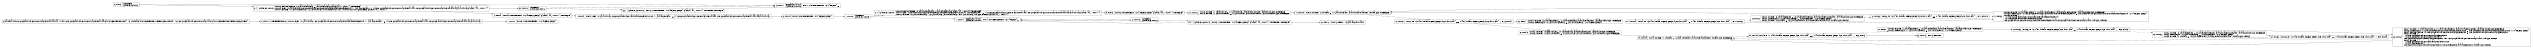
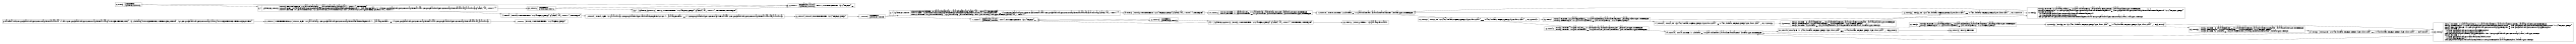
  digraph {
    rankdir=LR
    node [shape=record]
    n1 [label="{0\:\ 0x0000|MTH_ENTER_BLOCK\l|0x0000: IGET  (r0 I:java.util.Map\<com.google.android.gms.common.api.internal.BasePendingResult\<?\>, java.lang.Boolean\>) = (r4 I:com.google.android.gms.common.api.internal.zaab) com.google.android.gms.common.api.internal.zaab.zafj java.util.Map \l}"]
    n2 [label="{1\:\ 0x0002|0x0002: MONITOR_ENTER  (r0 I:?[OBJECT, ARRAY]) \l}"]
    n3 [label="{2\:\ 0x0003|SYNTHETIC\lSplitter:B:2:0x0003\l}"]
    n4 [label="{3\:\ ?|Splitter:B:2:0x0003\l|0x0003: NEW_INSTANCE  (r1 I:java.util.HashMap) =  java.util.HashMap A[Catch:\{ all \-\> 0x0077 \}, TRY_ENTER]\l0x0005: IGET  (r2 I:java.util.Map\<com.google.android.gms.common.api.internal.BasePendingResult\<?\>, java.lang.Boolean\>) = (r4 I:com.google.android.gms.common.api.internal.zaab) com.google.android.gms.common.api.internal.zaab.zafj java.util.Map A[Catch:\{ all \-\> 0x0077 \}]\l0x0007: INVOKE  (r1 I:java.util.HashMap), (r2 I:java.util.Map) java.util.HashMap.\<init\>(java.util.Map):void type: DIRECT A[Catch:\{ all \-\> 0x0077 \}]\l}"]
    n5 [label="{31\:\ 0x0077|ExcHandler: all null\lSplitter:B:2:0x0003\l|0x0077: MOVE_EXCEPTION  (r5 I:?[OBJECT]) =  \l}"]
    n6 [label="{4\:\ 0x000a|0x000a: MONITOR_EXIT  (r0 I:?[OBJECT, ARRAY]) A[Catch:\{ all \-\> 0x0077 \}, TRY_LEAVE]\l}"]
    n7 [label="{32\:\ 0x0078|SYNTHETIC\lSplitter:B:32:0x0078\l}"]
    n8 [label="{5\:\ 0x000b|0x000b: IGET  (r2 I:java.util.Map\<com.google.android.gms.tasks.TaskCompletionSource\<?\>, java.lang.Boolean\>) = (r4 I:com.google.android.gms.common.api.internal.zaab) com.google.android.gms.common.api.internal.zaab.zafk java.util.Map \l}"]
    n9 [label="{6\:\ 0x000d|0x000d: MONITOR_ENTER  (r2 I:?[OBJECT, ARRAY]) \l}"]
    n10 [label="{7\:\ 0x000e|SYNTHETIC\lSplitter:B:7:0x000e\l}"]
    n11 [label="{8\:\ ?|Splitter:B:7:0x000e\l|0x000e: NEW_INSTANCE  (r0 I:java.util.HashMap) =  java.util.HashMap A[Catch:\{ all \-\> 0x0074 \}, TRY_ENTER]\l0x0010: IGET  (r3 I:java.util.Map\<com.google.android.gms.tasks.TaskCompletionSource\<?\>, java.lang.Boolean\>) = (r4 I:com.google.android.gms.common.api.internal.zaab) com.google.android.gms.common.api.internal.zaab.zafk java.util.Map A[Catch:\{ all \-\> 0x0074 \}]\l0x0012: INVOKE  (r0 I:java.util.HashMap), (r3 I:java.util.Map) java.util.HashMap.\<init\>(java.util.Map):void type: DIRECT A[Catch:\{ all \-\> 0x0074 \}]\l}"]
    n12 [label="{27\:\ 0x0074|ExcHandler: all null\lSplitter:B:7:0x100e\l|0x0074: MOVE_EXCEPTION  (r5 I:?[OBJECT]) =  \l}"]
    n13 [label="{9\:\ 0x0015|0x0015: MONITOR_EXIT  (r2 I:?[OBJECT, ARRAY]) A[Catch:\{ all \-\> 0x0074 \}, TRY_LEAVE]\l}"]
    n14 [label="{28\:\ 0x0075|SYNTHETIC\lSplitter:B:28:0x0075\l}"]
    n15 [label="{10\:\ 0x0016|0x0016: INVOKE  (r1 I:java.util.Set) = (r1 I:java.util.Map) java.util.Map.entrySet():java.util.Set type: INTERFACE \l0x001a: INVOKE  (r1 I:java.util.Iterator) = (r1 I:java.util.Set) java.util.Set.iterator():java.util.Iterator type: INTERFACE \l}"]
    n16 [label="{11\:\ 0x001e|0x001e: INVOKE  (r2 I:boolean) = (r1 I:java.util.Iterator) java.util.Iterator.hasNext():boolean type: INTERFACE \l}"]
    n17 [label="{12\:\ 0x0022|0x0022: IF  (r2 I:?[int, boolean, OBJECT, ARRAY, byte, short, char]) == (0 ?[int, boolean, OBJECT, ARRAY, byte, short, char])  \-\> B:18:0x0042 \l}"]
    n18 [label="{13\:\ 0x0024|0x0024: INVOKE  (r2 I:java.lang.Object) = (r1 I:java.util.Iterator) java.util.Iterator.next():java.lang.Object type: INTERFACE \l0x0028: CHECK_CAST  (r2 I:java.util.Map$Entry) = (java.util.Map$Entry) (r2 I:?[OBJECT, ARRAY]) \l}"]
    n19 [label="{18\:\ 0x0042|0x0042: INVOKE  (r0 I:java.util.Set) = (r0 I:java.util.Map) java.util.Map.entrySet():java.util.Set type: INTERFACE \l0x0046: INVOKE  (r0 I:java.util.Iterator) = (r0 I:java.util.Set) java.util.Set.iterator():java.util.Iterator type: INTERFACE \l}"]
    n20 [label="{14\:\ 0x002a|0x002a: IF  (r5 I:?[int, boolean, OBJECT, ARRAY, byte, short, char]) != (0 ?[int, boolean, OBJECT, ARRAY, byte, short, char])  \-\> B:17:0x0038 \l}"]
    n21 [label="{19\:\ 0x004a|0x004a: INVOKE  (r1 I:boolean) = (r0 I:java.util.Iterator) java.util.Iterator.hasNext():boolean type: INTERFACE \l}"]
    n22 [label="{15\:\ 0x002c|0x002c: INVOKE  (r3 I:java.lang.Object) = (r2 I:java.util.Map$Entry) java.util.Map.Entry.getValue():java.lang.Object type: INTERFACE \l0x0030: CHECK_CAST  (r3 I:java.lang.Boolean) = (java.lang.Boolean) (r3 I:?[OBJECT, ARRAY]) \l0x0032: INVOKE  (r3 I:boolean) = (r3 I:java.lang.Boolean) java.lang.Boolean.booleanValue():boolean type: VIRTUAL \l}"]
    n23 [label="{17\:\ 0x0038|0x0038: INVOKE  (r2 I:java.lang.Object) = (r2 I:java.util.Map$Entry) java.util.Map.Entry.getKey():java.lang.Object type: INTERFACE \l0x003c: CHECK_CAST  (r2 I:com.google.android.gms.common.api.internal.BasePendingResult) = (com.google.android.gms.common.api.internal.BasePendingResult) (r2 I:?[OBJECT, ARRAY]) \l0x003e: INVOKE  \l  (r2 I:com.google.android.gms.common.api.internal.BasePendingResult)\l  (r6 I:com.google.android.gms.common.api.Status)\l com.google.android.gms.common.api.internal.BasePendingResult.zab(com.google.android.gms.common.api.Status):void type: VIRTUAL \l}"]
    n24 [label="{16\:\ 0x0036|0x0036: IF  (r3 I:?[int, boolean, OBJECT, ARRAY, byte, short, char]) == (0 ?[int, boolean, OBJECT, ARRAY, byte, short, char])  \-\> B:11:0x001e \l}"]
    n25 [label="{20\:\ 0x004e|0x004e: IF  (r1 I:?[int, boolean, OBJECT, ARRAY, byte, short, char]) == (0 ?[int, boolean, OBJECT, ARRAY, byte, short, char])  \-\> B:26:0x0073 \l}"]
    n26 [label="{21\:\ 0x0050|0x0050: INVOKE  (r1 I:java.lang.Object) = (r0 I:java.util.Iterator) java.util.Iterator.next():java.lang.Object type: INTERFACE \l0x0054: CHECK_CAST  (r1 I:java.util.Map$Entry) = (java.util.Map$Entry) (r1 I:?[OBJECT, ARRAY]) \l}"]
    n27 [label="{26\:\ 0x0073|0x0073: RETURN   \l}"]
    n28 [label="{22\:\ 0x0056|0x0056: IF  (r5 I:?[int, boolean, OBJECT, ARRAY, byte, short, char]) != (0 ?[int, boolean, OBJECT, ARRAY, byte, short, char])  \-\> B:25:0x0064 \l}"]
    n29 [label="{23\:\ 0x0058|0x0058: INVOKE  (r2 I:java.lang.Object) = (r1 I:java.util.Map$Entry) java.util.Map.Entry.getValue():java.lang.Object type: INTERFACE \l0x005c: CHECK_CAST  (r2 I:java.lang.Boolean) = (java.lang.Boolean) (r2 I:?[OBJECT, ARRAY]) \l0x005e: INVOKE  (r2 I:boolean) = (r2 I:java.lang.Boolean) java.lang.Boolean.booleanValue():boolean type: VIRTUAL \l}"]
    n30 [label="{25\:\ 0x0064|0x0064: INVOKE  (r1 I:java.lang.Object) = (r1 I:java.util.Map$Entry) java.util.Map.Entry.getKey():java.lang.Object type: INTERFACE \l0x0068: CHECK_CAST  (r1 I:com.google.android.gms.tasks.TaskCompletionSource) = (com.google.android.gms.tasks.TaskCompletionSource) (r1 I:?[OBJECT, ARRAY]) \l0x006a: NEW_INSTANCE  (r2 I:com.google.android.gms.common.api.ApiException) =  com.google.android.gms.common.api.ApiException \l0x006c: INVOKE  \l  (r2 I:com.google.android.gms.common.api.ApiException)\l  (r6 I:com.google.android.gms.common.api.Status)\l com.google.android.gms.common.api.ApiException.\<init\>(com.google.android.gms.common.api.Status):void type: DIRECT \l0x006f: INVOKE  \l  (r1 I:com.google.android.gms.tasks.TaskCompletionSource)\l  (r2 I:java.lang.Exception)\l com.google.android.gms.tasks.TaskCompletionSource.trySetException(java.lang.Exception):boolean type: VIRTUAL \l}"]
    n31 [label="{24\:\ 0x0062|0x0062: IF  (r2 I:?[int, boolean, OBJECT, ARRAY, byte, short, char]) == (0 ?[int, boolean, OBJECT, ARRAY, byte, short, char])  \-\> B:19:0x004a \l}"]
    n32 [label="{29\:\ ?|Splitter:B:28:0x0075\l|0x0075: MONITOR_EXIT  (r2 I:?[OBJECT, ARRAY]) A[Catch:\{ all \-\> 0x0074 \}, TRY_ENTER, TRY_LEAVE]\l}"]
    n33 [label="{30\:\ 0x0076|0x0076: THROW  (r5 I:java.lang.Throwable) \l}"]
    n34 [label="{33\:\ ?|Splitter:B:32:0x0078\l|0x0078: MONITOR_EXIT  (r0 I:?[OBJECT, ARRAY]) A[Catch:\{ all \-\> 0x0077 \}, TRY_ENTER, TRY_LEAVE]\l}"]
    n35 [label="{private final void com.google.android.gms.common.api.internal.zaab.zaa((r4 'this' I:com.google.android.gms.common.api.internal.zaab A[IMMUTABLE_TYPE, THIS]), (r5 I:boolean A[IMMUTABLE_TYPE, METHOD_ARGUMENT]), (r6 I:com.google.android.gms.common.api.Status A[IMMUTABLE_TYPE, METHOD_ARGUMENT])) }"]
    n1 -> n2
    n3 -> n4
    n3 -> n5
    n4 -> n6
    n4 -> n7
    n6 -> n8
    n7 -> n5
    n7 -> n34
    n8 -> n9
    n9 -> n10
    n10 -> n11
    n10 -> n12
    n11 -> n13
    n12 -> n14
    n13 -> n15
    n14 -> n12
    n14 -> n32
    n15 -> n16
    n16 -> n17
    n17 -> n18 [style=dashed]
    n17 -> n19
    n18 -> n20
    n19 -> n21
    n20 -> n22 [style=dashed]
-   n20 -> n23
+   n18 -> n23
    n21 -> n25
    n22 -> n24
    n23 -> n16
    n24 -> n16
    n24 -> n23 [style=dashed]
    n25 -> n26 [style=dashed]
    n25 -> n27
    n26 -> n28
    n28 -> n29 [style=dashed]
    n28 -> n30
    n29 -> n31
    n30 -> n21
    n31 -> n21
    n31 -> n30 [style=dashed]
    n32 -> n12
    n32 -> n33
    n34 -> n5
    n35 -> n1
  }
